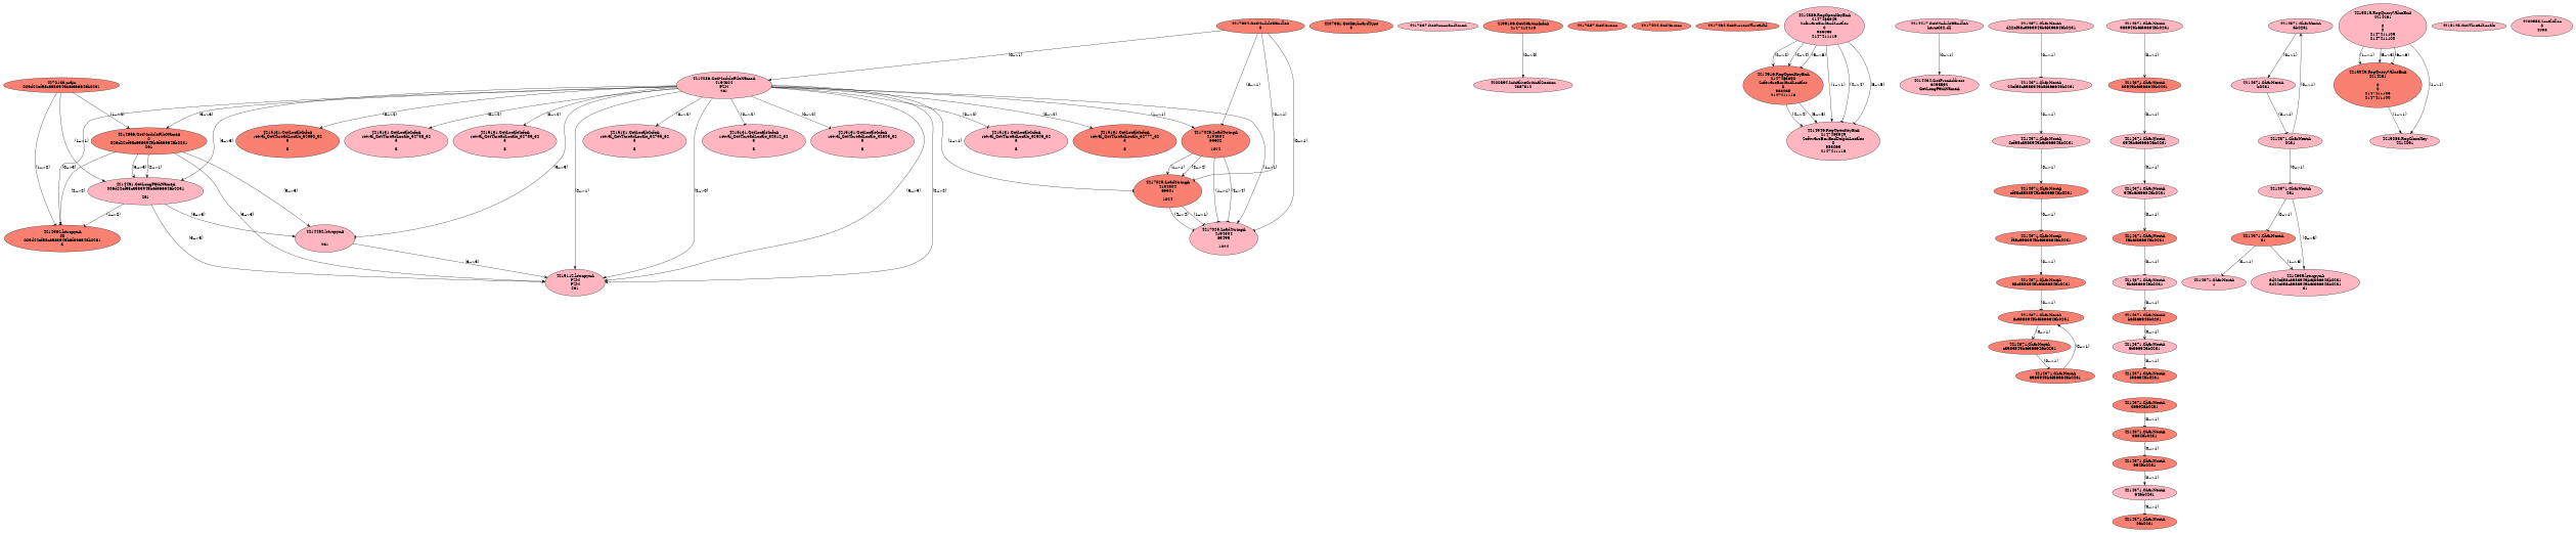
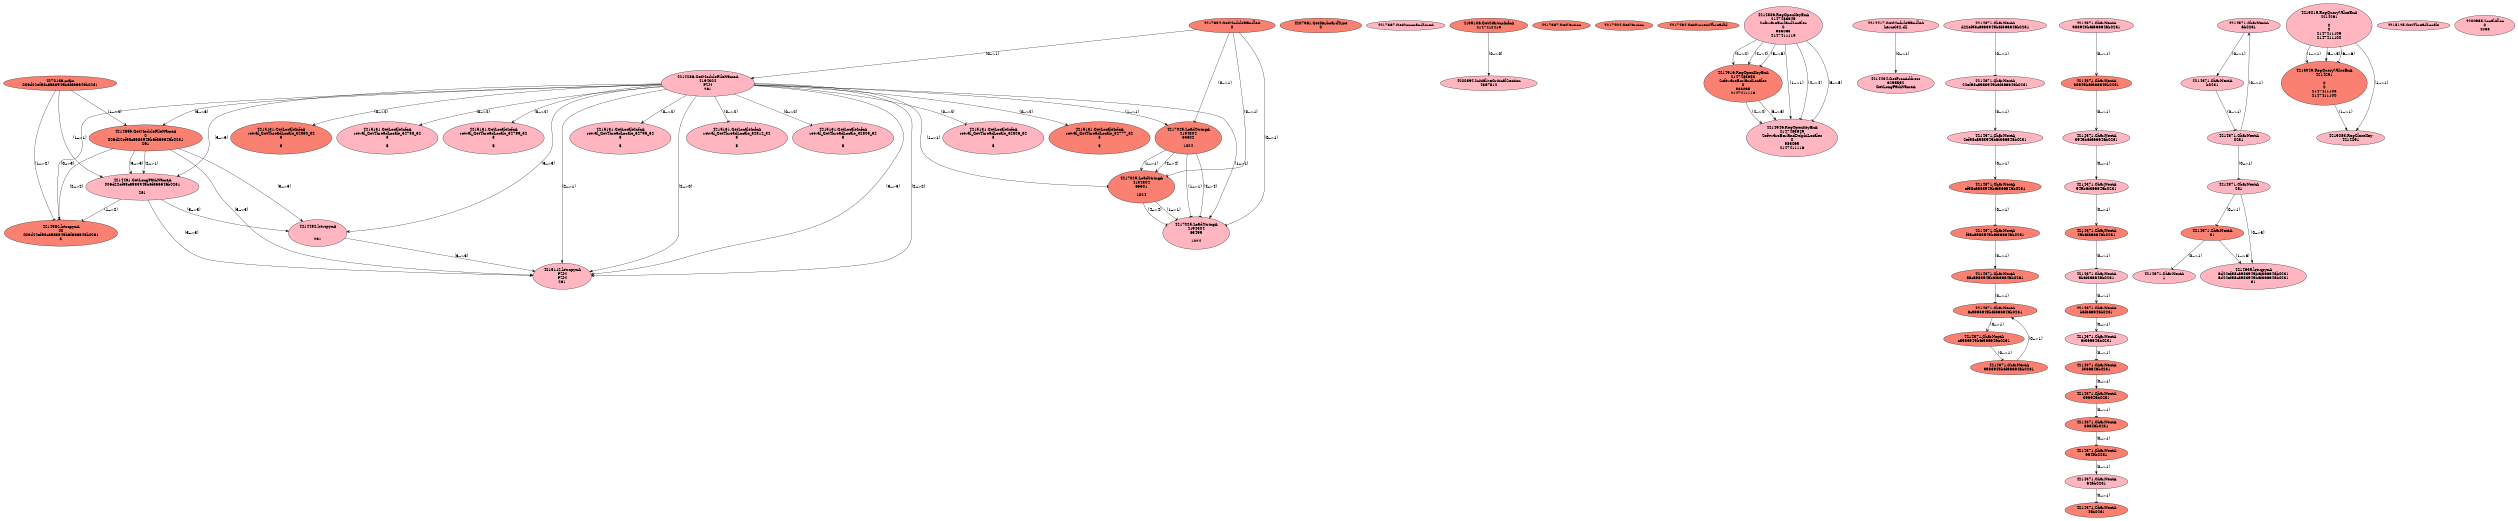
  digraph {
    node [fillcolor=lightpink style=filled]
    edge [arrowhead=tee]
    n1 [fillcolor=salmon label="4270136.main\n006d22ef98ca983949b6f366646b0231"]
    n2 [fillcolor=salmon label="4214856.GetModuleFileNameA\n0\n006d22ef98ca983949b6f366646b0231\n261"]
    n3 [label="4214461.GetLongPathNameA\n006d22ef98ca983949b6f366646b0231\n\n261"]
    n4 [fillcolor=salmon label="4214582.lstrcpynA\n00\n006d22ef98ca983949b6f366646b0231\n3"]
    n5 [label="4214482.lstrcpynA\n\n\n261"]
    n6 [label="4215112.lstrcpynA\nPZM\nPZM\n261"]
    n7 [fillcolor=salmon label="4217684.GetModuleHandleA\n0"]
    n8 [label="4214286.GetModuleFileNameA\n4194304\nPZM\n261"]
    n9 [fillcolor=salmon label="4217025.LoadStringA\n4194304\n65502\n\n1024"]
    n10 [fillcolor=salmon label="4217025.LoadStringA\n4194304\n65501\n\n1024"]
    n11 [label="4217025.LoadStringA\n4194304\n65499\n\n1024"]
    n12 [fillcolor=salmon label="4215131.GetLocaleInfoA\nretval_GetThreadLocale_32860_32\n3\n\n5"]
    n13 [label="4215131.GetLocaleInfoA\nretval_GetThreadLocale_32788_32\n3\n\n5"]
    n14 [label="4215131.GetLocaleInfoA\nretval_GetThreadLocale_32789_32\n3\n\n5"]
    n15 [label="4215131.GetLocaleInfoA\nretval_GetThreadLocale_32795_32\n3\n\n5"]
    n16 [label="4215131.GetLocaleInfoA\nretval_GetThreadLocale_32812_32\n3\n\n5"]
    n17 [label="4215131.GetLocaleInfoA\nretval_GetThreadLocale_32805_32\n3\n\n5"]
    n18 [label="4215131.GetLocaleInfoA\nretval_GetThreadLocale_32806_32\n3\n\n5"]
    n19 [fillcolor=salmon label="4215131.GetLocaleInfoA\nretval_GetThreadLocale_32777_32\n3\n\n5"]
    n20 [fillcolor=salmon label="4207361.GetKeyboardType\n0"]
    n21 [label="4217367.GetCommandLineA\n"]
    n22 [fillcolor=salmon label="4199106.GetStartupInfoA\n2147412416"]
    n23 [label="4200894.InitializeCriticalSection\n4367812"]
    n24 [fillcolor=salmon label="4217387.GetVersion\n"]
    n25 [fillcolor=salmon label="4217404.GetVersion\n"]
    n26 [fillcolor=salmon label="4217464.GetCurrentThreadId\n"]
    n27 [label="4214886.RegOpenKeyExA\n2147483649\nSoftware\Borland\Locales\n0\n983065\n2147411116"]
    n28 [fillcolor=salmon label="4214916.RegOpenKeyExA\n2147483650\nSoftware\Borland\Locales\n0\n983065\n2147411116"]
    n29 [label="4214946.RegOpenKeyExA\n2147483649\nSoftware\Borland\Delphi\Locales\n0\n983065\n2147411116"]
    n30 [label="4214417.GetModuleHandleA\nkernel32.dll"]
    n31 [label="4214434.GetProcAddress\n6295592\nGetLongPathNameA"]
    n32 [label="4214371.CharNextA\nd22ef98ca983949b6f366646b0231"]
    n33 [label="4214371.CharNextA\n22ef98ca983949b6f366646b0231"]
    n34 [label="4214371.CharNextA\n2ef98ca983949b6f366646b0231"]
    n35 [fillcolor=salmon label="4214371.CharNextA\nef98ca983949b6f366646b0231"]
    n36 [fillcolor=salmon label="4214371.CharNextA\nf98ca983949b6f366646b0231"]
    n37 [fillcolor=salmon label="4214371.CharNextA\n98ca983949b6f366646b0231"]
    n38 [fillcolor=salmon label="4214371.CharNextA\n8ca983949b6f366646b0231"]
    n39 [fillcolor=salmon label="4214371.CharNextA\nca983949b6f366646b0231"]
    n40 [fillcolor=salmon label="4214371.CharNextA\na983949b6f366646b0231"]
    n41 [label="4214371.CharNextA\n983949b6f366646b0231"]
    n42 [fillcolor=salmon label="4214371.CharNextA\n83949b6f366646b0231"]
    n43 [label="4214371.CharNextA\n3949b6f366646b0231"]
    n44 [label="4214371.CharNextA\n949b6f366646b0231"]
    n45 [fillcolor=salmon label="4214371.CharNextA\n49b6f366646b0231"]
    n46 [label="4214371.CharNextA\n9b6f366646b0231"]
    n47 [fillcolor=salmon label="4214371.CharNextA\nb6f366646b0231"]
    n48 [label="4214371.CharNextA\n6f366646b0231"]
    n49 [fillcolor=salmon label="4214371.CharNextA\nf366646b0231"]
    n50 [fillcolor=salmon label="4214371.CharNextA\n366646b0231"]
    n51 [fillcolor=salmon label="4214371.CharNextA\n66646b0231"]
    n52 [fillcolor=salmon label="4214371.CharNextA\n6646b0231"]
    n53 [label="4214371.CharNextA\n646b0231"]
    n54 [fillcolor=salmon label="4214371.CharNextA\n46b0231"]
    n55 [label="4214371.CharNextA\n6b0231"]
    n56 [label="4214371.CharNextA\nb0231"]
    n57 [label="4214371.CharNextA\n0231"]
    n58 [label="4214371.CharNextA\n231"]
    n59 [fillcolor=salmon label="4214371.CharNextA\n31"]
    n60 [label="4214635.lstrcpynA\n6d22ef98ca983949b6f366646b0231\n6d22ef98ca983949b6f366646b0231\n31"]
    n61 [label="4214371.CharNextA\n1"]
    n62 [label="4215019.RegQueryValueExA\n4214291\n\n0\n0\n2147411106\n2147411100"]
    n63 [fillcolor=salmon label="4215049.RegQueryValueExA\n4214291\n\n0\n0\n2147411106\n2147411100"]
    n64 [label="4215083.RegCloseKey\n4214291"]
    n65 [label="4215125.GetThreadLocale\n"]
    n66 [label="4200955.LocalAlloc\n0\n4088"]
    n1 -> n2 [arrowhead=vee label="(1-->2)"]
    n1 -> n3 [arrowhead=normal label="(1-->1)"]
    n1 -> n4 [label="(1-->2)"]
    n2 -> n3 [arrowhead=vee label="(2-->1)"]
    n2 -> n3 [arrowhead=vee label="(3-->3)"]
    n2 -> n4 [arrowhead=normal label="(2-->2)"]
    n2 -> n5 [arrowhead=vee label="(3-->3)"]
    n2 -> n6 [arrowhead=vee label="(3-->3)"]
    n3 -> n4 [label="(1-->2)"]
    n3 -> n5 [arrowhead=normal label="(3-->3)"]
    n3 -> n6 [arrowhead=normal label="(3-->3)"]
    n5 -> n6 [arrowhead=vee label="(3-->3)"]
    n7 -> n8 [arrowhead=normal label="(0-->1)"]
    n7 -> n9 [label="(0-->1)"]
    n7 -> n10 [label="(0-->1)"]
    n7 -> n11 [label="(0-->1)"]
    n8 -> n2 [arrowhead=vee label="(3-->3)"]
    n8 -> n3 [arrowhead=vee label="(3-->3)"]
    n8 -> n4 [label="(0-->3)"]
-   n8 -> n5 [label="(3-->3)"]
+   n8 -> n5 [arrowhead=vee label="(3-->3)"]
    n8 -> n6 [arrowhead=normal label="(2-->1)"]
    n8 -> n6 [arrowhead=vee label="(2-->2)"]
    n8 -> n6 [arrowhead=vee label="(3-->3)"]
    n8 -> n6 [arrowhead=normal label="(2-->0)"]
    n8 -> n9 [arrowhead=normal label="(1-->1)"]
    n8 -> n10 [label="(1-->1)"]
    n8 -> n11 [arrowhead=normal label="(1-->1)"]
    n8 -> n12 [arrowhead=vee label="(0-->2)"]
    n8 -> n13 [arrowhead=normal label="(0-->2)"]
    n8 -> n14 [arrowhead=vee label="(0-->2)"]
    n8 -> n15 [arrowhead=vee label="(0-->2)"]
    n8 -> n16 [label="(0-->2)"]
    n8 -> n17 [label="(0-->2)"]
    n8 -> n18 [label="(0-->2)"]
    n8 -> n19 [arrowhead=vee label="(0-->2)"]
    n9 -> n10 [arrowhead=vee label="(1-->1)"]
    n9 -> n10 [arrowhead=vee label="(4-->4)"]
    n9 -> n11 [label="(1-->1)"]
    n9 -> n11 [label="(4-->4)"]
    n10 -> n11 [label="(1-->1)"]
    n10 -> n11 [label="(4-->4)"]
    n22 -> n23 [arrowhead=normal label="(0-->0)"]
    n27 -> n28 [arrowhead=vee label="(2-->2)"]
    n27 -> n28 [arrowhead=vee label="(4-->4)"]
    n27 -> n28 [label="(5-->5)"]
    n27 -> n29 [arrowhead=normal label="(1-->1)"]
    n27 -> n29 [label="(4-->4)"]
    n27 -> n29 [label="(5-->5)"]
    n28 -> n29 [arrowhead=vee label="(4-->4)"]
    n28 -> n29 [arrowhead=normal label="(5-->5)"]
    n30 -> n31 [arrowhead=normal label="(0-->1)"]
    n32 -> n33 [label="(0-->1)"]
    n33 -> n34 [arrowhead=vee label="(0-->1)"]
    n34 -> n35 [arrowhead=vee label="(0-->1)"]
    n35 -> n36 [label="(0-->1)"]
    n36 -> n37 [arrowhead=normal label="(0-->1)"]
    n37 -> n38 [label="(0-->1)"]
    n38 -> n39 [arrowhead=vee label="(0-->1)"]
    n39 -> n40 [label="(0-->1)"]
    n40 -> n38 [arrowhead=normal label="(0-->1)"]
    n41 -> n42 [arrowhead=vee label="(0-->1)"]
    n42 -> n43 [arrowhead=vee label="(0-->1)"]
    n43 -> n44 [arrowhead=normal label="(0-->1)"]
    n44 -> n45 [arrowhead=vee label="(0-->1)"]
    n45 -> n46 [label="(0-->1)"]
    n46 -> n47 [arrowhead=vee label="(0-->1)"]
    n47 -> n48 [arrowhead=vee label="(0-->1)"]
    n48 -> n49 [label="(0-->1)"]
+   n49 -> n50 [arrowhead=normal label="(0-->1)"]
    n50 -> n51 [label="(0-->1)"]
    n51 -> n52 [label="(0-->1)"]
    n52 -> n53 [arrowhead=normal label="(0-->1)"]
    n53 -> n54 [label="(0-->1)"]
    n55 -> n56 [arrowhead=normal label="(0-->1)"]
    n56 -> n57 [label="(0-->1)"]
    n57 -> n55 [arrowhead=vee label="(0-->1)"]
    n57 -> n58 [label="(0-->1)"]
    n58 -> n59 [label="(0-->1)"]
    n58 -> n60 [arrowhead=normal label="(0-->3)"]
    n59 -> n60 [arrowhead=vee label="(1-->3)"]
    n59 -> n61 [label="(0-->1)"]
    n62 -> n63 [arrowhead=vee label="(1-->1)"]
    n62 -> n63 [arrowhead=normal label="(5-->5)"]
    n62 -> n63 [label="(6-->6)"]
    n62 -> n64 [arrowhead=normal label="(1-->1)"]
    n63 -> n64 [arrowhead=normal label="(1-->1)"]
  }
